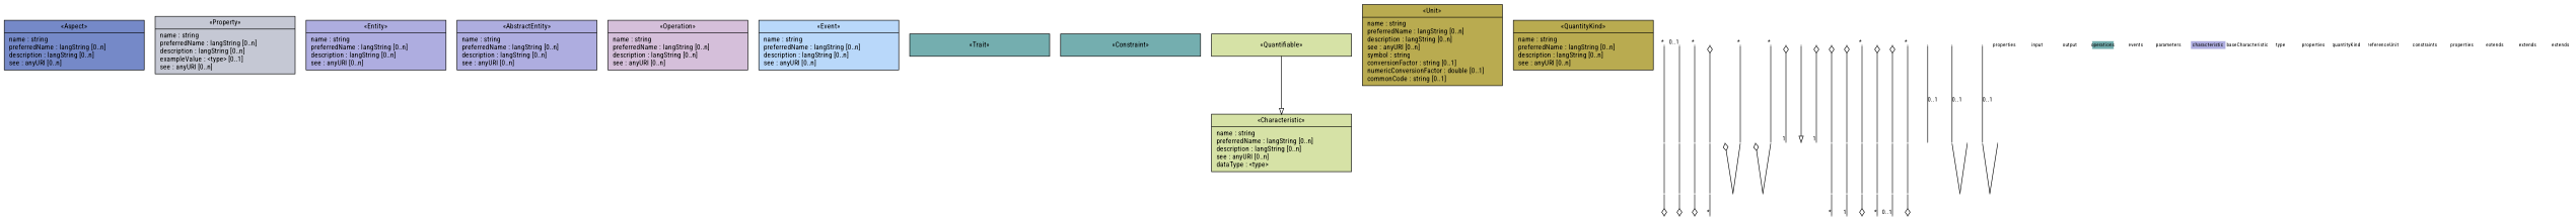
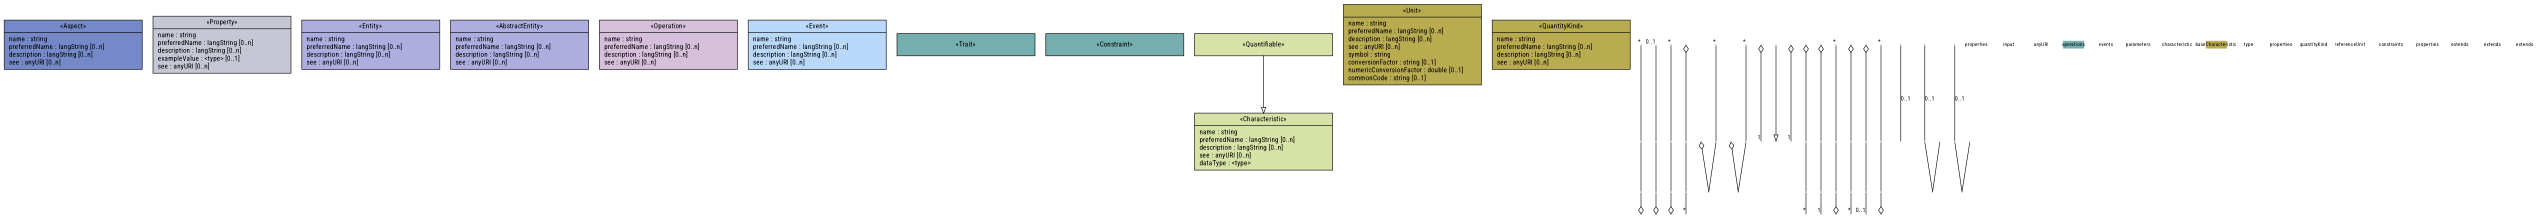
  digraph {
    splines=line
    node [color="#000000" fillcolor="#e8eef7:#b7c9e3" fontcolor="#000000" fontname="Roboto Condensed" fontsize=12 gradientangle=0 shape=point style=filled]
    edge [arrowhead=none color="#000000" fontcolor="#000000" fontname="Roboto Condensed" fontsize=10]
    n1 [fillcolor="#7589c8" label="{ «Aspect»|name : string\lpreferredName : langString [0..n]\ldescription : langString [0..n]\lsee : anyURI [0..n]\l}" shape=record width=3.2]
    n2 [fillcolor="#c5c8d4" label="{ «Property»|name : string\lpreferredName : langString [0..n]\ldescription : langString [0..n]\lexampleValue : \<type\> [0..1]\lsee : anyURI [0..n]\l}" shape=record width=3.2]
    n3 [fillcolor="#aeade0" label="{ «Entity»|name : string\lpreferredName : langString [0..n]\ldescription : langString [0..n]\lsee : anyURI [0..n]\l}" shape=record width=3.2]
    n4 [fillcolor="#aeade0" label="{ «AbstractEntity»|name : string\lpreferredName : langString [0..n]\ldescription : langString [0..n]\lsee : anyURI [0..n]\l}" shape=record width=3.2]
    n5 [fillcolor="#d5bfda" label="{ «Operation»|name : string\lpreferredName : langString [0..n]\ldescription : langString [0..n]\lsee : anyURI [0..n]\l}" shape=record width=3.2]
    n6 [fillcolor="#b9d8fa" label="{ «Event»|name : string\lpreferredName : langString [0..n]\ldescription : langString [0..n]\lsee : anyURI [0..n]\l}" shape=record width=3.2]
    n7 [fillcolor="#74aeaf" label="{ «Trait»}" shape=record width=3.2]
    n8 [fillcolor="#74aeaf" label="{ «Constraint»}" shape=record width=3.2]
    n9 [fillcolor="#d6e2a6" label="{ «Characteristic»|name : string\lpreferredName : langString [0..n]\ldescription : langString [0..n]\lsee : anyURI [0..n]\ldataType : \<type\>\l}" shape=record width=3.2]
    n10 [fillcolor="#d6e2a6" label="{ «Quantifiable»}" shape=record width=3.2]
    n11 [fillcolor="#b9ab50" label="{ «Unit»|name : string\lpreferredName : langString [0..n]\ldescription : langString [0..n]\lsee : anyURI [0..n]\lsymbol : string\lconversionFactor : string [0..1]\lnumericConversionFactor : double [0..1]\lcommonCode : string [0..1]\l}" shape=record width=3.2]
    n12 [fillcolor="#b9ab50" label="{ «QuantityKind»|name : string\lpreferredName : langString [0..n]\ldescription : langString [0..n]\lsee : anyURI [0..n]\l}" shape=record width=3.2]
    help1 [height=0.0 width=0.0]
    help2 [height=0.0 width=0.0]
    aspect_west1 [height=0.0 width=0.0]
    property_west1 [height=0.0 width=0.0]
    help3 [height=0.0 width=0.0]
    help4 [height=0.0 width=0.0]
    operation_west1 [height=0.0 width=0.0]
    property_west2 [height=0.0 width=0.0]
    help5 [height=0.0 width=0.0]
    help6 [height=0.0 width=0.0]
    operation_west2 [height=0.0 width=0.0]
    property_west3 [height=0.0 width=0.0]
    help7 [height=0.0 width=0.0]
    help8 [height=0.0 width=0.0]
    operation_west3 [height=0.0 width=0.0]
    aspect_west2 [height=0.0 width=0.0]
    help_event_aspect_aspect_out [height=0.0 width=0.0]
    aspect_west3 [height=0.0 width=0.0]
    help_event_aspect_event_out [height=0.0 width=0.0]
    event_west [height=0.0 width=0.0]
    event_east [height=0.0 width=0.0]
    help_event_property_event_out [height=0.0 width=0.0]
    property_east3 [height=0.0 width=0.0]
    help_event_property_property_out [height=0.0 width=0.0]
    property_east1 [height=0.0 width=0.0]
    characteristic_west1 [height=0.0 width=0.0]
    trait_south1 [height=0.0 width=0.0]
    characteristic_north1 [height=0.0 width=0.0]
    trait_south2 [height=0.0 width=0.0]
    characteristic_north2 [height=0.0 width=0.0]
    trait_west1 [height=0.0 width=0.0]
    help19 [height=0.0 width=0.0]
    help20 [height=0.0 width=0.0]
    constraint_west1 [height=0.0 width=0.0]
    quantifiable_west1 [height=0.0 width=0.0]
    help11 [height=0.0 width=0.0]
    help12 [height=0.0 width=0.0]
    unit_west1 [height=0.0 width=0.0]
    property_east2 [height=0.0 width=0.0]
    help13 [height=0.0 width=0.0]
    help14 [height=0.0 width=0.0]
    entity_east1 [height=0.0 width=0.0]
    unit_west2 [height=0.0 width=0.0]
    help15 [height=0.0 width=0.0]
    help16 [height=0.0 width=0.0]
    quantitykind_west1 [height=0.0 width=0.0]
    unit_south1 [height=0.0 width=0.0]
    help17 [height=0.0 width=0.0]
    help18 [height=0.0 width=0.0]
    unit_south2 [height=0.0 width=0.0]
    property_east4 [height=0.0 width=0.0]
    help21 [height=0.0 width=0.0]
    help22 [height=0.0 width=0.0]
    abstract_entity_east1 [height=0.0 width=0.0]
    entity_south1 [height=0.0 width=0.0]
    abstract_entity_north1 [height=0.0 width=0.0]
    entity_south2 [height=0.0 width=0.0]
    help23 [height=0.0 width=0.0]
    help24 [height=0.0 width=0.0]
    entity_south3 [height=0.0 width=0.0]
    abstract_entity_south1 [height=0.0 width=0.0]
    help25 [height=0.0 width=0.0]
    help26 [height=0.0 width=0.0]
    abstract_entity_south2 [height=0.0 width=0.0]
    n77 [color=white fillcolor=white fixedsize=true fontsize=9 height=0.2 label=properties shape=box width=0.5]
    n78 [color=white fillcolor=white fixedsize=true fontsize=9 height=0.2 label=input shape=box width=0.5]
-   n79 [color=white fillcolor=white fixedsize=true fontsize=9 height=0.2 label=output shape=box width=0.5]
+   n79 [color=white fillcolor=white fixedsize=true fontsize=9 height=0.2 label=anyURI shape=box width=0.5]
    n80 [color=white fillcolor="#74aeaf" fixedsize=true fontsize=9 height=0.2 label=operations shape=box width=0.5]
    n81 [color=white fillcolor=white fixedsize=true fontsize=9 height=0.2 label=events shape=box width=0.5]
    n82 [color=white fillcolor=white fixedsize=true fontsize=9 height=0.2 label=parameters shape=box width=0.5]
-   n83 [color=white fillcolor="#aeade0" fixedsize=true fontsize=9 height=0.2 label=characteristic shape=box width=0.8]
-   n84 [color=white fillcolor=white fixedsize=true fontsize=9 height=0.2 label=baseCharacteristic shape=box width=0.5]
+   n83 [color=white fillcolor=white fixedsize=true fontsize=9 height=0.2 label=characteristic shape=box width=0.8]
+   n84 [color=white fillcolor="#b9ab50" fixedsize=true fontsize=9 height=0.2 label=baseCharacteristic shape=box width=0.5]
    n85 [color=white fillcolor=white fixedsize=true fontsize=9 height=0.2 label=type shape=box width=0.5]
    n86 [color=white fillcolor=white fixedsize=true fontsize=9 height=0.2 label=properties shape=box width=0.5]
    n87 [color=white fillcolor=white fixedsize=true fontsize=9 height=0.2 label=quantityKind shape=box width=0.5]
    n88 [color=white fillcolor=white fixedsize=true fontsize=9 height=0.2 label=referenceUnit shape=box width=0.7]
    n89 [color=white fillcolor=white fixedsize=true fontsize=9 height=0.2 label=constraints shape=box width=0.7]
    n90 [color=white fillcolor=white fixedsize=true fontsize=9 height=0.2 label=properties shape=box width=0.5]
    n91 [color=white fillcolor=white fixedsize=true fontsize=9 height=0.2 label=extends shape=box width=0.5]
    n92 [color=white fillcolor=white fixedsize=true fontsize=9 height=0.2 label=extends shape=box width=0.5]
    n93 [color=white fillcolor=white fixedsize=true fontsize=9 height=0.2 label=extends shape=box width=0.5]
    n10 -> n9 [arrowhead=empty]
    help1 -> help2
    help2 -> aspect_west1 [arrowhead=ediamond]
    property_west1 -> help1 [taillabel="*"]
    help3 -> help4
    help4 -> operation_west1 [arrowhead=ediamond]
    property_west2 -> help3 [taillabel="0..1"]
    help5 -> help6
    help6 -> operation_west2 [arrowhead=ediamond]
    property_west3 -> help5 [taillabel="*"]
    help7 -> help8
    help8 -> operation_west3 [headlabel="*"]
    aspect_west2 -> help7 [arrowtail=ediamond dir=both]
    aspect_west3 -> help_event_aspect_aspect_out [arrowtail=ediamond dir=both]
    help_event_aspect_event_out -> help_event_aspect_aspect_out
    event_west -> help_event_aspect_event_out [taillabel="*"]
    event_east -> help_event_property_event_out [arrowtail=ediamond dir=both]
    property_east3 -> help_event_property_property_out [taillabel="*"]
    help_event_property_property_out -> help_event_property_event_out
    property_east1 -> characteristic_west1 [arrowtail=ediamond dir=both headlabel=1]
    trait_south1 -> characteristic_north1 [arrowhead=empty]
    trait_south2 -> characteristic_north2 [arrowtail=ediamond dir=both headlabel=1]
    trait_west1 -> help19 [arrowtail=ediamond dir=both]
    help19 -> help20
    help20 -> constraint_west1 [headlabel="*"]
    quantifiable_west1 -> help11 [arrowtail=ediamond dir=both]
    help11 -> help12
    help12 -> unit_west1 [headlabel=1]
    property_east2 -> help13 [taillabel="*"]
    help13 -> help14
    help14 -> entity_east1 [arrowhead=ediamond]
    unit_west2 -> help15 [arrowtail=ediamond dir=both]
    help15 -> help16
    help16 -> quantitykind_west1 [headlabel="*"]
    unit_south1 -> help17 [arrowtail=ediamond dir=both]
    help17 -> help18
    help18 -> unit_south2 [headlabel="0..1"]
    property_east4 -> help21 [taillabel="*"]
    help21 -> help22
    help22 -> abstract_entity_east1 [arrowhead=ediamond]
    entity_south1 -> abstract_entity_north1 [label="0..1"]
    entity_south2 -> help23 [label="0..1"]
    help23 -> help24
    entity_south3 -> help24
    abstract_entity_south1 -> help25 [label="0..1"]
    help25 -> help26
    abstract_entity_south2 -> help26
  }
